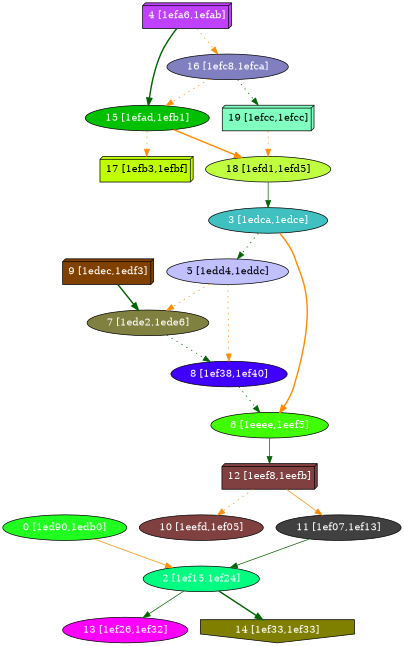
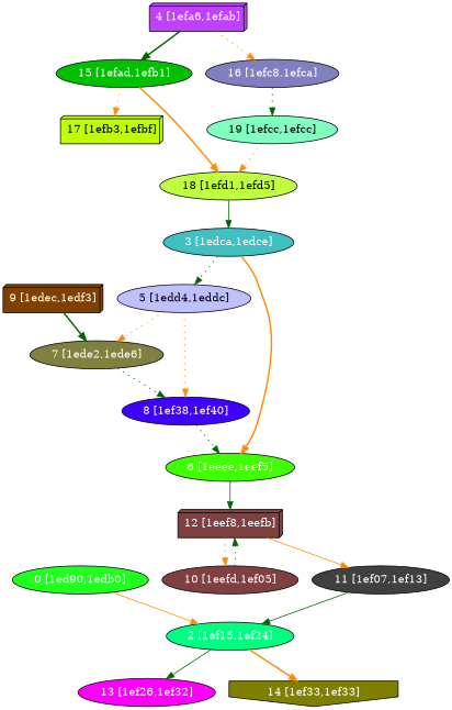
  digraph {
    node [fillcolor="#804040" fontcolor="#ffffff" shape=oval style=filled]
    edge [color=darkorange style=dotted]
    n1 [fillcolor="#20FF20" label="0 [1ed90,1edb0]"]
    n2 [fillcolor="#00FF80" label="2 [1ef15,1ef24]"]
    n3 [fillcolor="#FF00FF" label="13 [1ef26,1ef32]"]
    n4 [fillcolor="#808000" label="14 [1ef33,1ef33]" shape=invhouse]
    n5 [fillcolor="#40C0C0" label="3 [1edca,1edce]"]
    n6 [fillcolor="#C0C0FF" fontcolor="#000000" label="5 [1edd4,1eddc]"]
    n7 [fillcolor="#40FF00" label="6 [1eeee,1eef5]"]
    n8 [fillcolor="#C040FF" label="4 [1efa6,1efab]" shape=box3d]
    n9 [fillcolor="#00C000" label="15 [1efad,1efb1]"]
    n10 [fillcolor="#8080C0" label="16 [1efc8,1efca]"]
    n11 [fillcolor="#808040" label="7 [1ede2,1ede6]"]
    n12 [fillcolor="#4000FF" label="8 [1ef38,1ef40]"]
    n13 [label="12 [1eef8,1eefb]" shape=box3d]
    n14 [fillcolor="#C0FF00" fontcolor="#000000" label="17 [1efb3,1efbf]" shape=box3d]
    n15 [fillcolor="#C0FF40" fontcolor="#000000" label="18 [1efd1,1efd5]"]
-   n16 [fillcolor="#80FFC0" fontcolor="#000000" label="19 [1efcc,1efcc]" shape=box3d]
+   n16 [fillcolor="#80FFC0" fontcolor="#000000" label="19 [1efcc,1efcc]"]
    n17 [label="10 [1eefd,1ef05]"]
    n18 [fillcolor="#404040" label="11 [1ef07,1ef13]"]
    n19 [fillcolor="#804000" label="9 [1edec,1edf3]" shape=box3d]
    n1 -> n2 [style=solid]
    n2 -> n3 [color=darkgreen style=solid]
-   n2 -> n4 [color=darkgreen style=bold]
+   n2 -> n4 [style=bold]
    n5 -> n6 [color=darkgreen]
    n5 -> n7 [style=bold]
    n6 -> n11
    n6 -> n12
    n7 -> n13 [color=darkgreen style=solid]
    n8 -> n9 [color=darkgreen style=bold]
    n8 -> n10
    n9 -> n14
    n9 -> n15 [style=bold]
-   n10 -> n9
    n10 -> n16 [color=darkgreen]
    n11 -> n12 [color=darkgreen]
    n12 -> n7 [color=darkgreen]
    n13 -> n17
    n13 -> n18 [style=solid]
    n15 -> n5 [color=darkgreen style=solid]
    n16 -> n15
+   n17 -> n13 [color=darkgreen]
    n18 -> n2 [color=darkgreen style=solid]
    n19 -> n11 [color=darkgreen style=bold]
  }
